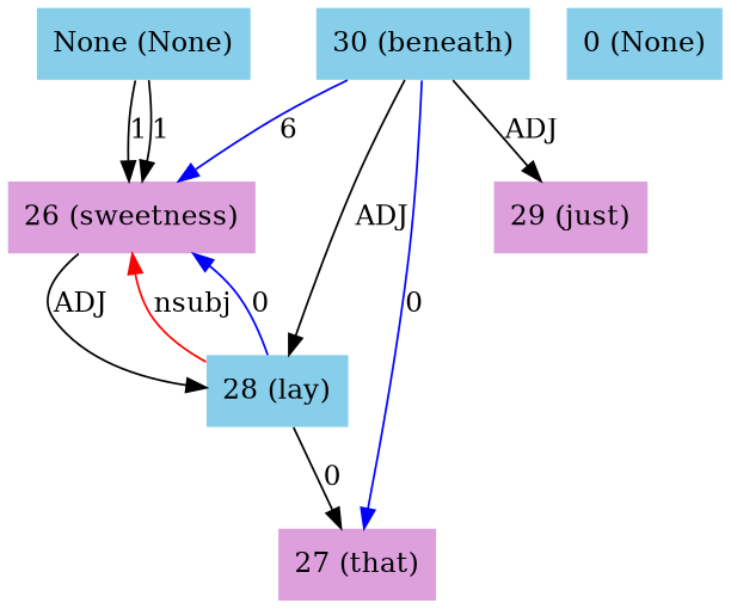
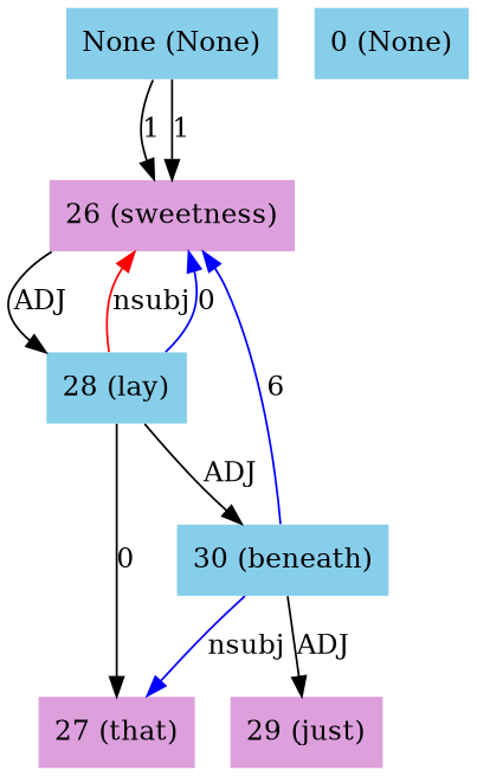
  digraph {
    node [color=brown fillcolor=skyblue shape=plaintext style=filled]
    edge [dir=forward]
    n1 [color=darkgreen label="None (None)"]
    n2 [fillcolor=plum label="26 (sweetness)"]
    n3 [color=deeppink label="28 (lay)"]
    n4 [fillcolor=plum label="27 (that)"]
    n5 [label="30 (beneath)"]
    n6 [color=deeppink label="0 (None)"]
    n7 [fillcolor=plum label="29 (just)"]
    n1 -> n2 [label=1]
    n1 -> n2 [label=1]
    n2 -> n3 [label=ADJ]
    n3 -> n2 [color=red label=nsubj]
    n3 -> n2 [color=blue label=0]
    n3 -> n4 [label=0]
-   n5 -> n3 [label=ADJ]
+   n3 -> n5 [label=ADJ]
    n5 -> n2 [color=blue label=6]
-   n5 -> n4 [color=blue label=0]
+   n5 -> n4 [color=blue label=nsubj]
    n5 -> n7 [label=ADJ]
  }
